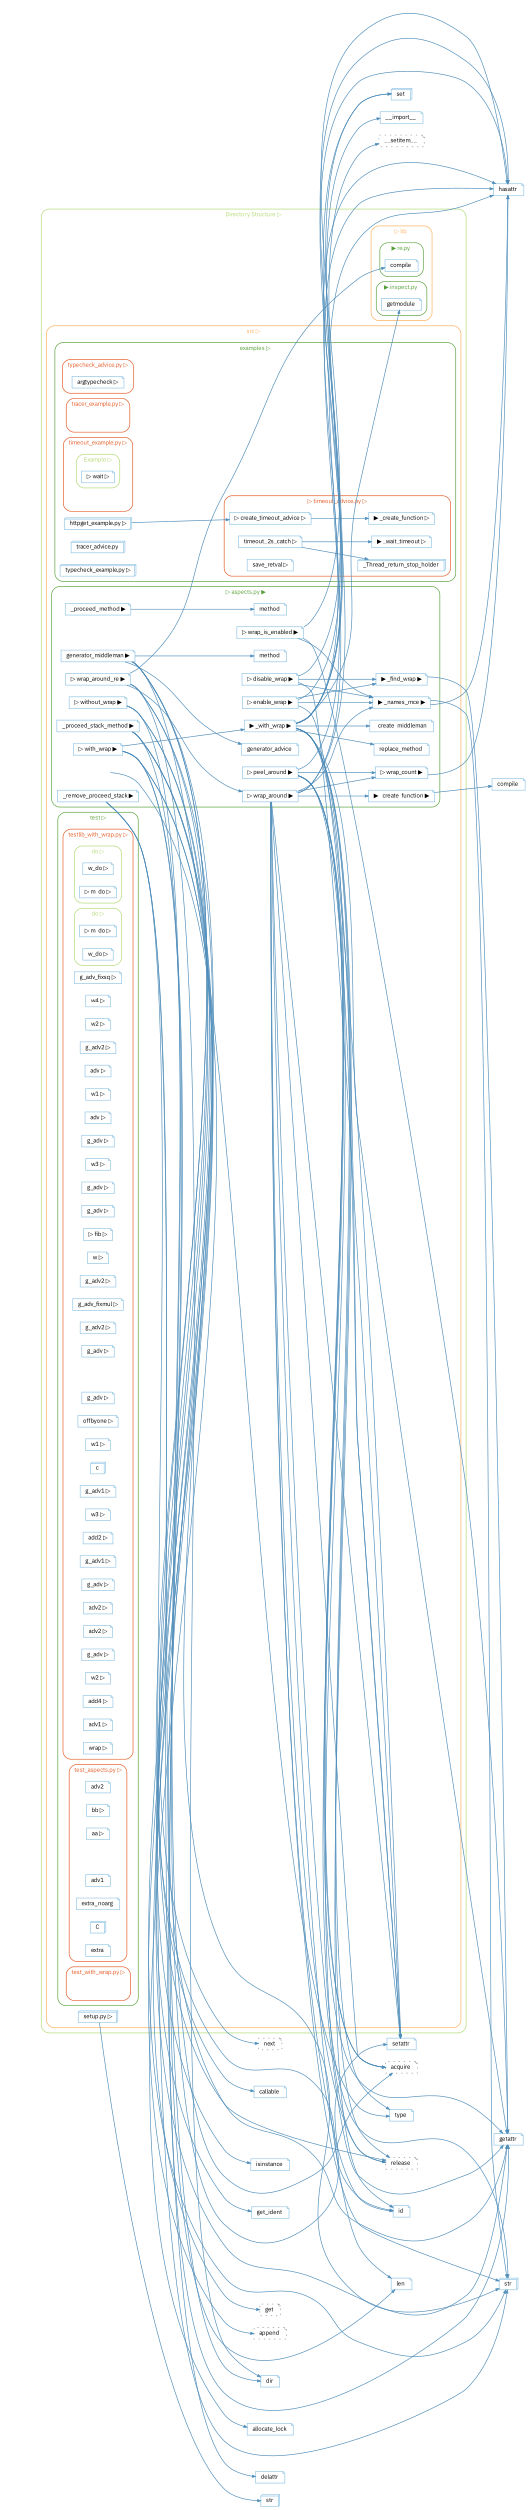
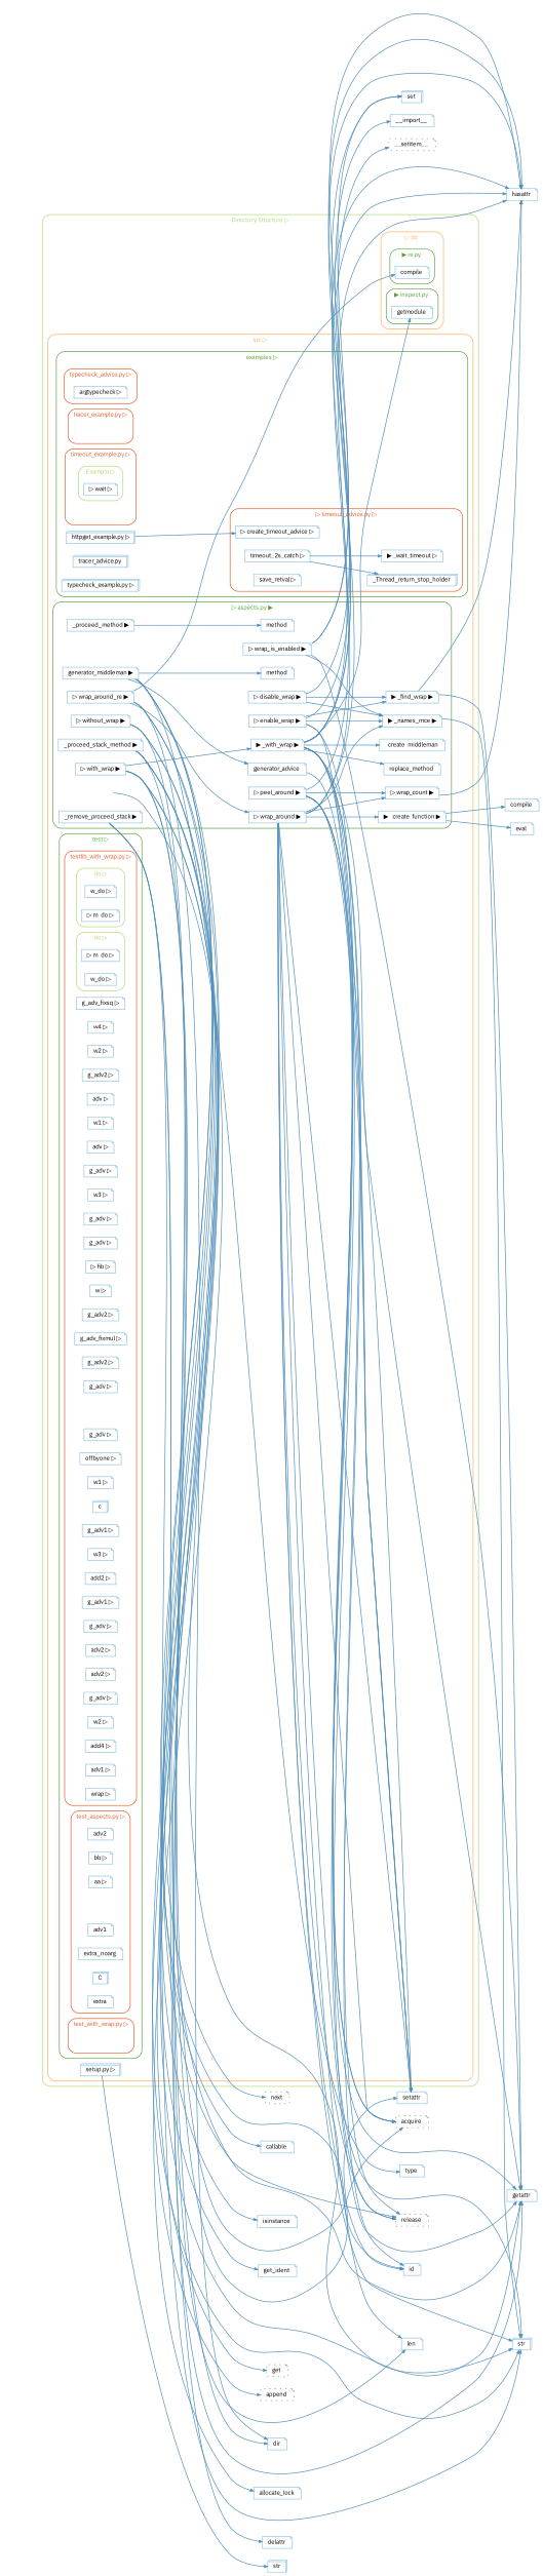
  digraph {
    bgcolor="#FFFFFF"
    compound=true
    fillcolor="#afd870"
    fontcolor="#000000"
    fontname="IBM Plex Sans"
    fontsize=9
    rankdir=LR
    ranksep=1.0
    style=rounded
    node [color="#90c4e4" compound=true fillcolor="#ffffff" fixedsize=false fontcolor="#000000" fontname="IBM Plex Sans" fontsize=9 node_initialized=no shape=note style=filled]
    edge [arrowhead=normal arrowsize=0.5 arrowtail=none color="#4e8cb9" compound=true dir=forward fontcolor="#000000" fontname="IBM Plex Sans" fontsize=9 style=solid]
    __N5 [color=grey height=0.0 shape=none style="invis,none" width=0.0]
    n2 [height=0.0 label="&#9654; _create_function &#9654;\n" width=0.0]
    n3 [height=0.0 label="generator_middleman &#9654;\n" width=0.0]
    n4 [height=0.0 label="generator_advice \n" width=0.0]
    n5 [height=0.0 label="method \n" width=0.0]
    n6 [height=0.0 label="&#9654; _find_wrap &#9654;\n" width=0.0]
    n7 [height=0.0 label="&#9654; _names_mce &#9654;\n" width=0.0]
    n8 [height=0.0 label="method \n" width=0.0]
    n9 [height=0.0 label="_proceed_method &#9654;\n" width=0.0]
    n10 [height=0.0 label="_proceed_stack_method &#9654;\n" width=0.0]
    n11 [height=0.0 label="_remove_proceed_stack &#9654;\n" width=0.0]
    n12 [height=0.0 label="&#9654; _with_wrap &#9654;\n" width=0.0]
    n13 [height=0.0 label="_create_middleman \n" width=0.0]
    n14 [height=0.0 label="replace_method \n" width=0.0]
    n15 [height=0.0 label="&#9655; disable_wrap &#9654;\n" width=0.0]
    n16 [height=0.0 label="&#9655; enable_wrap &#9654;\n" width=0.0]
    n17 [height=0.0 label="&#9655; peel_around &#9654;\n" width=0.0]
    n18 [height=0.0 label="&#9655; wrap_count &#9654;\n" width=0.0]
    n19 [height=0.0 label="&#9655; with_wrap &#9654;\n" width=0.0]
    n20 [height=0.0 label="&#9655; without_wrap &#9654;\n" width=0.0]
    n21 [height=0.0 label="&#9655; wrap_around &#9654;\n" width=0.0]
    n22 [height=0.0 label="&#9655; wrap_around_re &#9654;\n" width=0.0]
    n23 [height=0.0 label="&#9655; wrap_is_enabled &#9654;\n" width=0.0]
    n24 [height=0.0 label="&#9655; create_timeout_advice &#9655;\n" width=0.0]
-   n25 [height=0.0 label="&#9654; _create_function &#9655;\n" width=0.0]
    n26 [height=0.0 label="_Thread_return_stop_holder \n" shape=box3d width=0.0]
    n27 [height=0.0 label="timeout_2s_catch &#9655;\n" width=0.0]
    n28 [height=0.0 label="&#9654; _wait_timeout &#9655;\n" width=0.0]
    n29 [height=0.0 label="save_retval &#9655;\n" width=0.0]
    n30 [height=0.0 label="argtypecheck &#9655;\n" width=0.0]
    __N80 [color=grey height=0.0 shape=none style="invis,none" width=0.0]
    n32 [height=0.0 label="&#9655; wait &#9655;\n" width=0.0]
    __N116 [color=grey height=0.0 shape=none style="invis,none" width=0.0]
    n34 [height=0.0 label="httpget_example.py &#9655;\n" shape=box3d width=0.0]
    n35 [height=0.0 label="tracer_advice.py \n" shape=box3d width=0.0]
    n36 [height=0.0 label="typecheck_example.py &#9655;\n" shape=box3d width=0.0]
    n37 [height=0.0 label="w_do &#9655;\n" width=0.0]
    n38 [height=0.0 label="&#9655; m_do &#9655;\n" width=0.0]
    n39 [height=0.0 label="&#9655; m_do &#9655;\n" width=0.0]
    n40 [height=0.0 label="w_do &#9655;\n" width=0.0]
    n41 [height=0.0 label="g_adv_fixsq &#9655;\n" width=0.0]
    n42 [height=0.0 label="w4 &#9655;\n" width=0.0]
    n43 [height=0.0 label="w2 &#9655;\n" width=0.0]
    n44 [height=0.0 label="g_adv2 &#9655;\n" width=0.0]
    n45 [height=0.0 label="adv &#9655;\n" width=0.0]
    n46 [height=0.0 label="w1 &#9655;\n" width=0.0]
    n47 [height=0.0 label="adv &#9655;\n" width=0.0]
    n48 [height=0.0 label="g_adv &#9655;\n" width=0.0]
    n49 [height=0.0 label="w3 &#9655;\n" width=0.0]
    n50 [height=0.0 label="g_adv &#9655;\n" width=0.0]
    n51 [height=0.0 label="g_adv &#9655;\n" width=0.0]
    n52 [height=0.0 label="&#9655; fib &#9655;\n" width=0.0]
    n53 [height=0.0 label="w &#9655;\n" width=0.0]
    n54 [height=0.0 label="g_adv2 &#9655;\n" width=0.0]
    n55 [height=0.0 label="g_adv_fixmul &#9655;\n" width=0.0]
    n56 [height=0.0 label="g_adv2 &#9655;\n" width=0.0]
    n57 [height=0.0 label="g_adv &#9655;\n" width=0.0]
    __N102 [color=grey height=0.0 shape=none style="invis,none" width=0.0]
    n59 [height=0.0 label="g_adv &#9655;\n" width=0.0]
    n60 [height=0.0 label="offbyone &#9655;\n" width=0.0]
    n61 [height=0.0 label="w1 &#9655;\n" width=0.0]
    n62 [height=0.0 label="c \n" shape=box3d width=0.0]
    n63 [height=0.0 label="g_adv1 &#9655;\n" width=0.0]
    n64 [height=0.0 label="w3 &#9655;\n" width=0.0]
    n65 [height=0.0 label="add2 &#9655;\n" width=0.0]
    n66 [height=0.0 label="g_adv1 &#9655;\n" width=0.0]
    n67 [height=0.0 label="g_adv &#9655;\n" width=0.0]
    n68 [height=0.0 label="adv2 &#9655;\n" width=0.0]
    n69 [height=0.0 label="adv2 &#9655;\n" width=0.0]
    n70 [height=0.0 label="g_adv &#9655;\n" width=0.0]
    n71 [height=0.0 label="w2 &#9655;\n" width=0.0]
    n72 [height=0.0 label="add4 &#9655;\n" width=0.0]
    n73 [height=0.0 label="adv1 &#9655;\n" width=0.0]
    n74 [height=0.0 label="wrap &#9655;\n" width=0.0]
    n75 [height=0.0 label="adv2 \n" width=0.0]
    n76 [height=0.0 label="bb &#9655;\n" width=0.0]
    n77 [height=0.0 label="aa &#9655;\n" width=0.0]
    __N85 [color=grey height=0.0 shape=none style="invis,none" width=0.0]
    n79 [height=0.0 label="adv1 \n" width=0.0]
    n80 [height=0.0 label="extra_noarg \n" width=0.0]
    n81 [height=0.0 label="C \n" shape=box3d width=0.0]
    n82 [height=0.0 label="extra \n" width=0.0]
    __N82 [color=grey height=0.0 shape=none style="invis,none" width=0.0]
    n84 [height=0.0 label="setup.py &#9655;\n" shape=box3d width=0.0]
    n85 [height=0.0 label="getmodule \n" width=0.0]
    n86 [height=0.0 label="compile \n" width=0.0]
    n87 [height=0.0 label="allocate_lock \n" width=0.0]
    n88 [height=0.0 label="compile \n" width=0.0]
+   n89 [height=0.0 label="eval \n" width=0.0]
    n90 [height=0.0 label="id \n" width=0.0]
    n91 [height=0.0 label="str \n" shape=box3d width=0.0]
    n92 [height=0.0 label="type \n" width=0.0]
    n93 [color="#8f8f8f" height=0.0 label="next \n" style=dotted width=0.0]
    n94 [height=0.0 label="getattr \n" width=0.0]
    n95 [height=0.0 label="hasattr \n" width=0.0]
    n96 [height=0.0 label="setattr \n" width=0.0]
    n97 [height=0.0 label="get_ident \n" width=0.0]
    n98 [height=0.0 label="delattr \n" width=0.0]
    n99 [height=0.0 label="dir \n" width=0.0]
    n100 [height=0.0 label="__import__ \n" width=0.0]
    n101 [height=0.0 label="set \n" shape=box3d width=0.0]
    n102 [color="#8f8f8f" height=0.0 label="__setitem__ \n" style=dotted width=0.0]
    n103 [color="#8f8f8f" height=0.0 label="acquire \n" style=dotted width=0.0]
    n104 [color="#8f8f8f" height=0.0 label="release \n" style=dotted width=0.0]
    n105 [height=0.0 label="len \n" width=0.0]
    n106 [color="#8f8f8f" height=0.0 label="append \n" style=dotted width=0.0]
    n107 [color="#8f8f8f" height=0.0 label="get \n" style=dotted width=0.0]
    n108 [height=0.0 label="isinstance \n" width=0.0]
    n109 [height=0.0 label="callable \n" width=0.0]
    n110 [height=0.0 label="str \n" shape=box3d width=0.0]
    subgraph cluster_1 {
      color="#afd870"
      fontcolor="#afd870"
      label="Directory Structure &#9655;"
      subgraph cluster_2 {
        color="#fcad56"
        fontcolor="#fcad56"
        label="src &#9655;"
        n84
        subgraph cluster_3 {
          color="#569f38"
          fontcolor="#569f38"
          label="&#9655; aspects.py &#9654;\n"
          __N5
          n2
          n3
          n4
          n5
          n6
          n7
          n8
          n9
          n10
          n11
          n12
          n13
          n14
          n15
          n16
          n17
          n18
          n19
          n20
          n21
          n22
          n23
        }
        subgraph cluster_4 {
          color="#569f38"
          fontcolor="#569f38"
          label="examples &#9655;"
          n34
          n35
          n36
          subgraph cluster_5 {
            color="#e45721"
            fontcolor="#e45721"
            label="&#9655; timeout_advice.py &#9655;\n"
            n24
-           n25
            n26
            n27
            n28
            n29
          }
          subgraph cluster_6 {
            color="#e45721"
            fontcolor="#e45721"
            label="typecheck_advice.py &#9655;\n"
            n30
          }
          subgraph cluster_7 {
            color="#e45721"
            fontcolor="#e45721"
            label="tracer_example.py &#9655;\n"
            __N80
          }
          subgraph cluster_8 {
            color="#e45721"
            fontcolor="#e45721"
            label="timeout_example.py &#9655;\n"
            __N116
            subgraph cluster_9 {
              color="#afd870"
              fontcolor="#afd870"
              label="Example &#9655;\n"
              n32
            }
          }
        }
        subgraph cluster_10 {
          color="#569f38"
          fontcolor="#569f38"
          label="test &#9655;"
          subgraph cluster_11 {
            color="#e45721"
            fontcolor="#e45721"
            label="testlib_with_wrap.py &#9655;\n"
            n41
            n42
            n43
            n44
            n45
            n46
            n47
            n48
            n49
            n50
            n51
            n52
            n53
            n54
            n55
            n56
            n57
            __N102
            n59
            n60
            n61
            n62
            n63
            n64
            n65
            n66
            n67
            n68
            n69
            n70
            n71
            n72
            n73
            n74
            subgraph cluster_12 {
              color="#afd870"
              fontcolor="#afd870"
              label="do &#9655;\n"
              n37
              n38
            }
            subgraph cluster_13 {
              color="#afd870"
              fontcolor="#afd870"
              label="do &#9655;\n"
              n39
              n40
            }
          }
          subgraph cluster_14 {
            color="#e45721"
            fontcolor="#e45721"
            label="test_aspects.py &#9655;\n"
            n75
            n76
            n77
            __N85
            n79
            n80
            n81
            n82
          }
          subgraph cluster_15 {
            color="#e45721"
            fontcolor="#e45721"
            label="test_with_wrap.py &#9655;\n"
            __N82
          }
        }
      }
      subgraph cluster_16 {
        color="#fcad56"
        fontcolor="#fcad56"
        label="&#9655; lib "
        subgraph cluster_17 {
          color="#569f38"
          fontcolor="#569f38"
          label="&#9654; inspect.py \n"
          n85
        }
        subgraph cluster_18 {
          color="#569f38"
          fontcolor="#569f38"
          label="&#9654; re.py \n"
          n86
        }
      }
    }
    __N5 -> n87
    n2 -> n88
+   n2 -> n89
    n3 -> n4
    n3 -> n5
    n3 -> n90
    n3 -> n91
    n3 -> n92
    n3 -> n93
    n6 -> n94
    n7 -> n91
-   n7 -> n95
+   n6 -> n95
    n9 -> n8
    n10 -> n91
    n10 -> n94
    n10 -> n96
    n10 -> n97
    n11 -> n91
    n11 -> n98
    n11 -> n99
    n12 -> n13
    n12 -> n14
    n12 -> n85
    n12 -> n90
-   n12 -> n92
    n12 -> n94
    n12 -> n95
    n12 -> n96
    n12 -> n100
-   n12 -> n101
+   n23 -> n101
    n12 -> n102
    n12 -> n103
    n12 -> n104
    n15 -> n6
    n15 -> n7
    n15 -> n95
-   n15 -> n96
+   n4 -> n96
    n16 -> n6
    n16 -> n7
    n16 -> n95
    n16 -> n96
    n17 -> n18
    n17 -> n91
    n17 -> n94
    n17 -> n95
    n17 -> n96
-   n17 -> n103
+   n16 -> n103
    n17 -> n104
    n18 -> n95
    n19 -> n12
    n19 -> n94
    n19 -> n105
    n19 -> n106
    n19 -> n107
    n20 -> n103
    n20 -> n104
    n20 -> n108
    n21 -> n2
    n21 -> n7
    n21 -> n18
    n21 -> n90
    n21 -> n91
    n21 -> n94
    n21 -> n95
    n21 -> n96
    n21 -> n101
    n21 -> n103
    n21 -> n104
    n21 -> n105
    n22 -> n21
    n22 -> n86
    n22 -> n94
    n22 -> n99
    n22 -> n109
    n23 -> n7
    n23 -> n94
    n23 -> n95
-   n24 -> n25
    n27 -> n26
    n27 -> n28
    n34 -> n24
    n84 -> n110
  }
